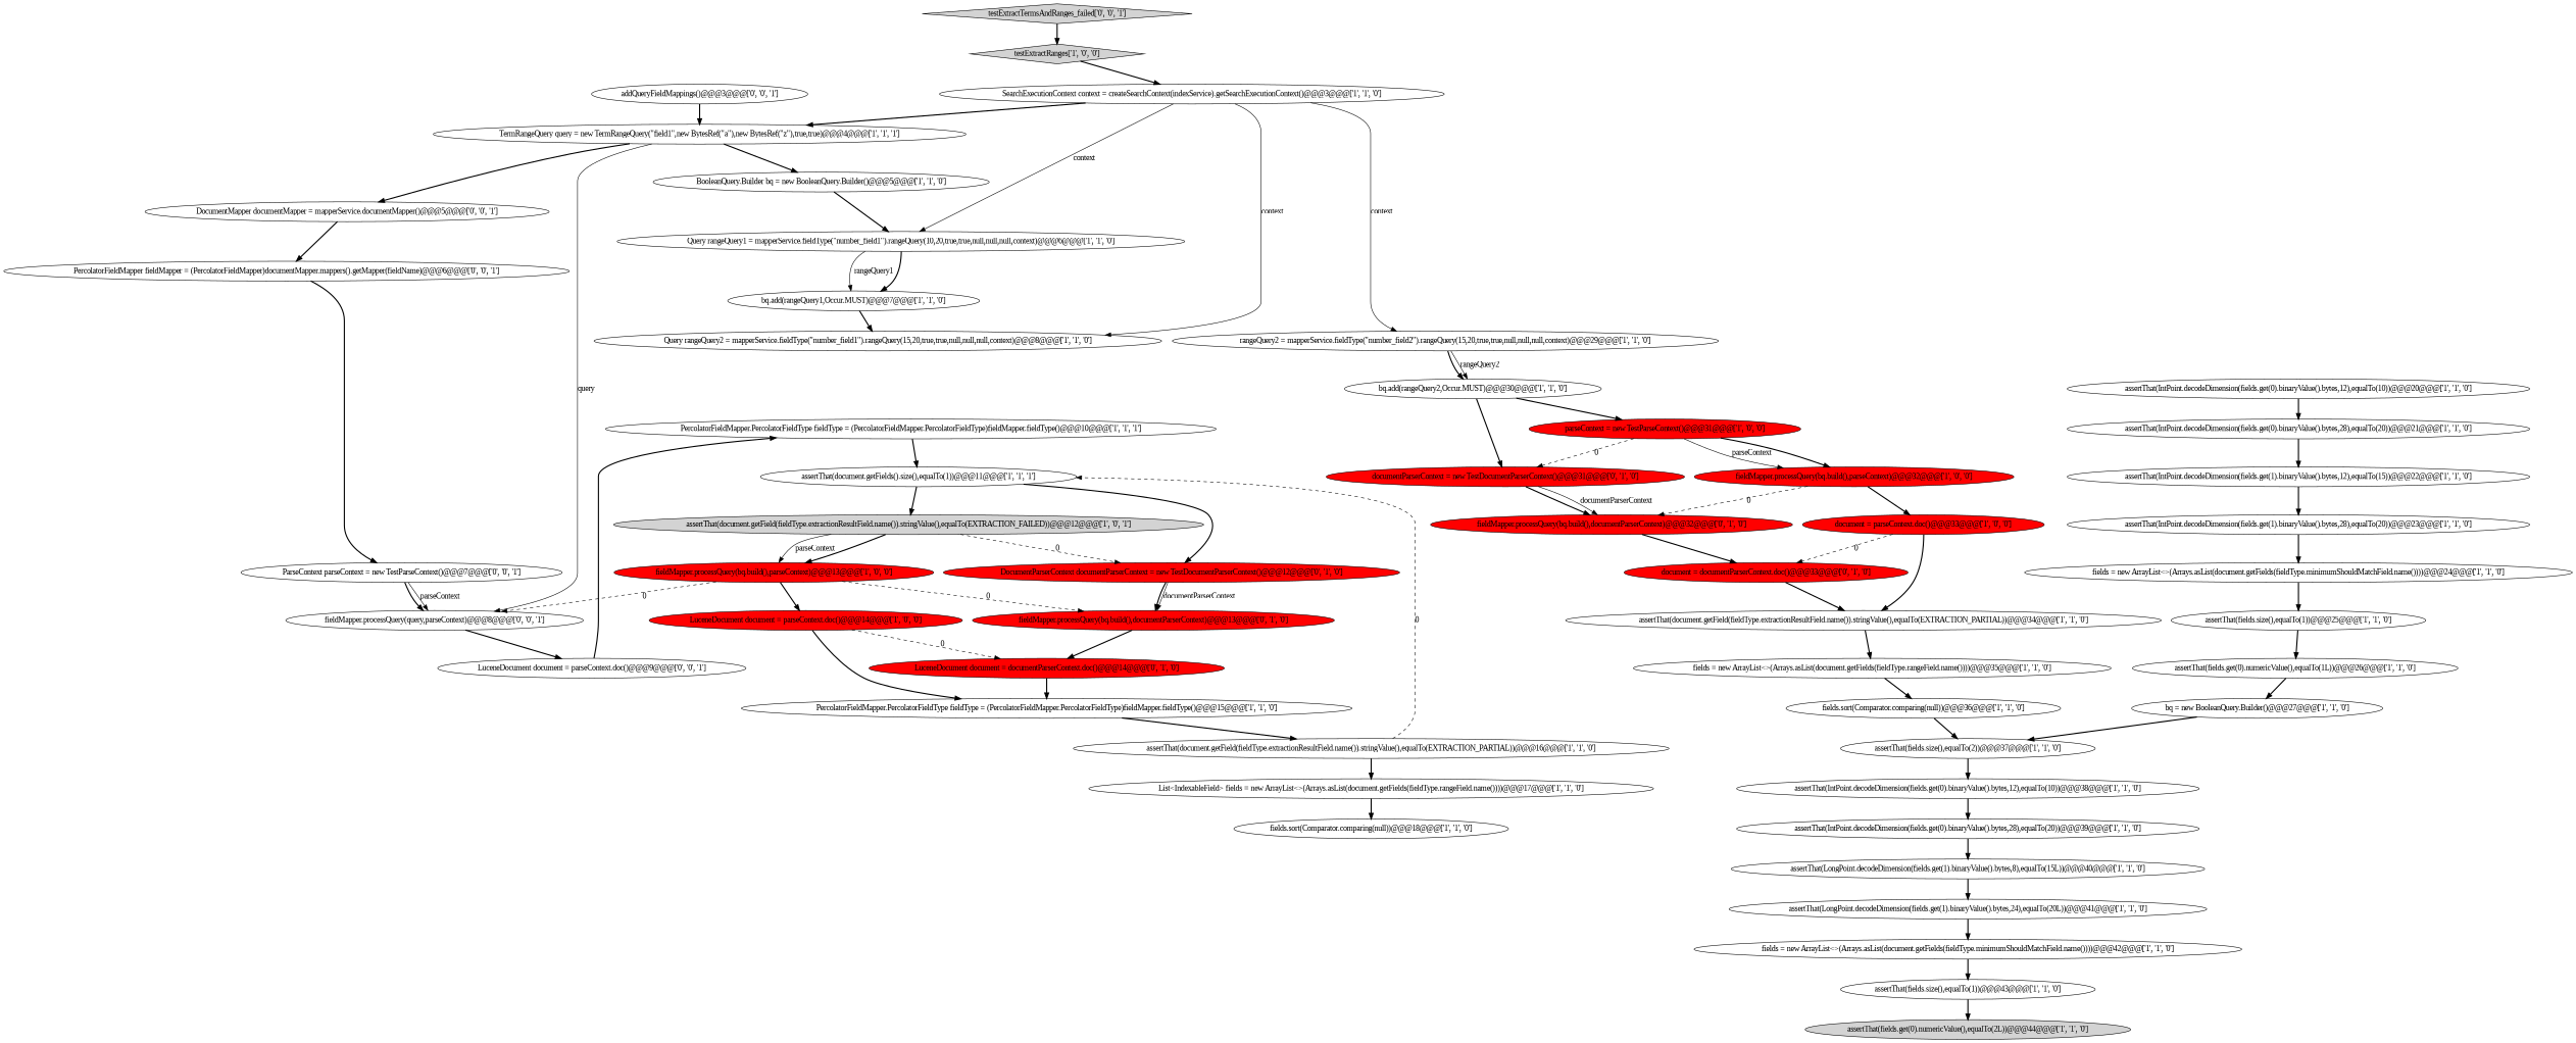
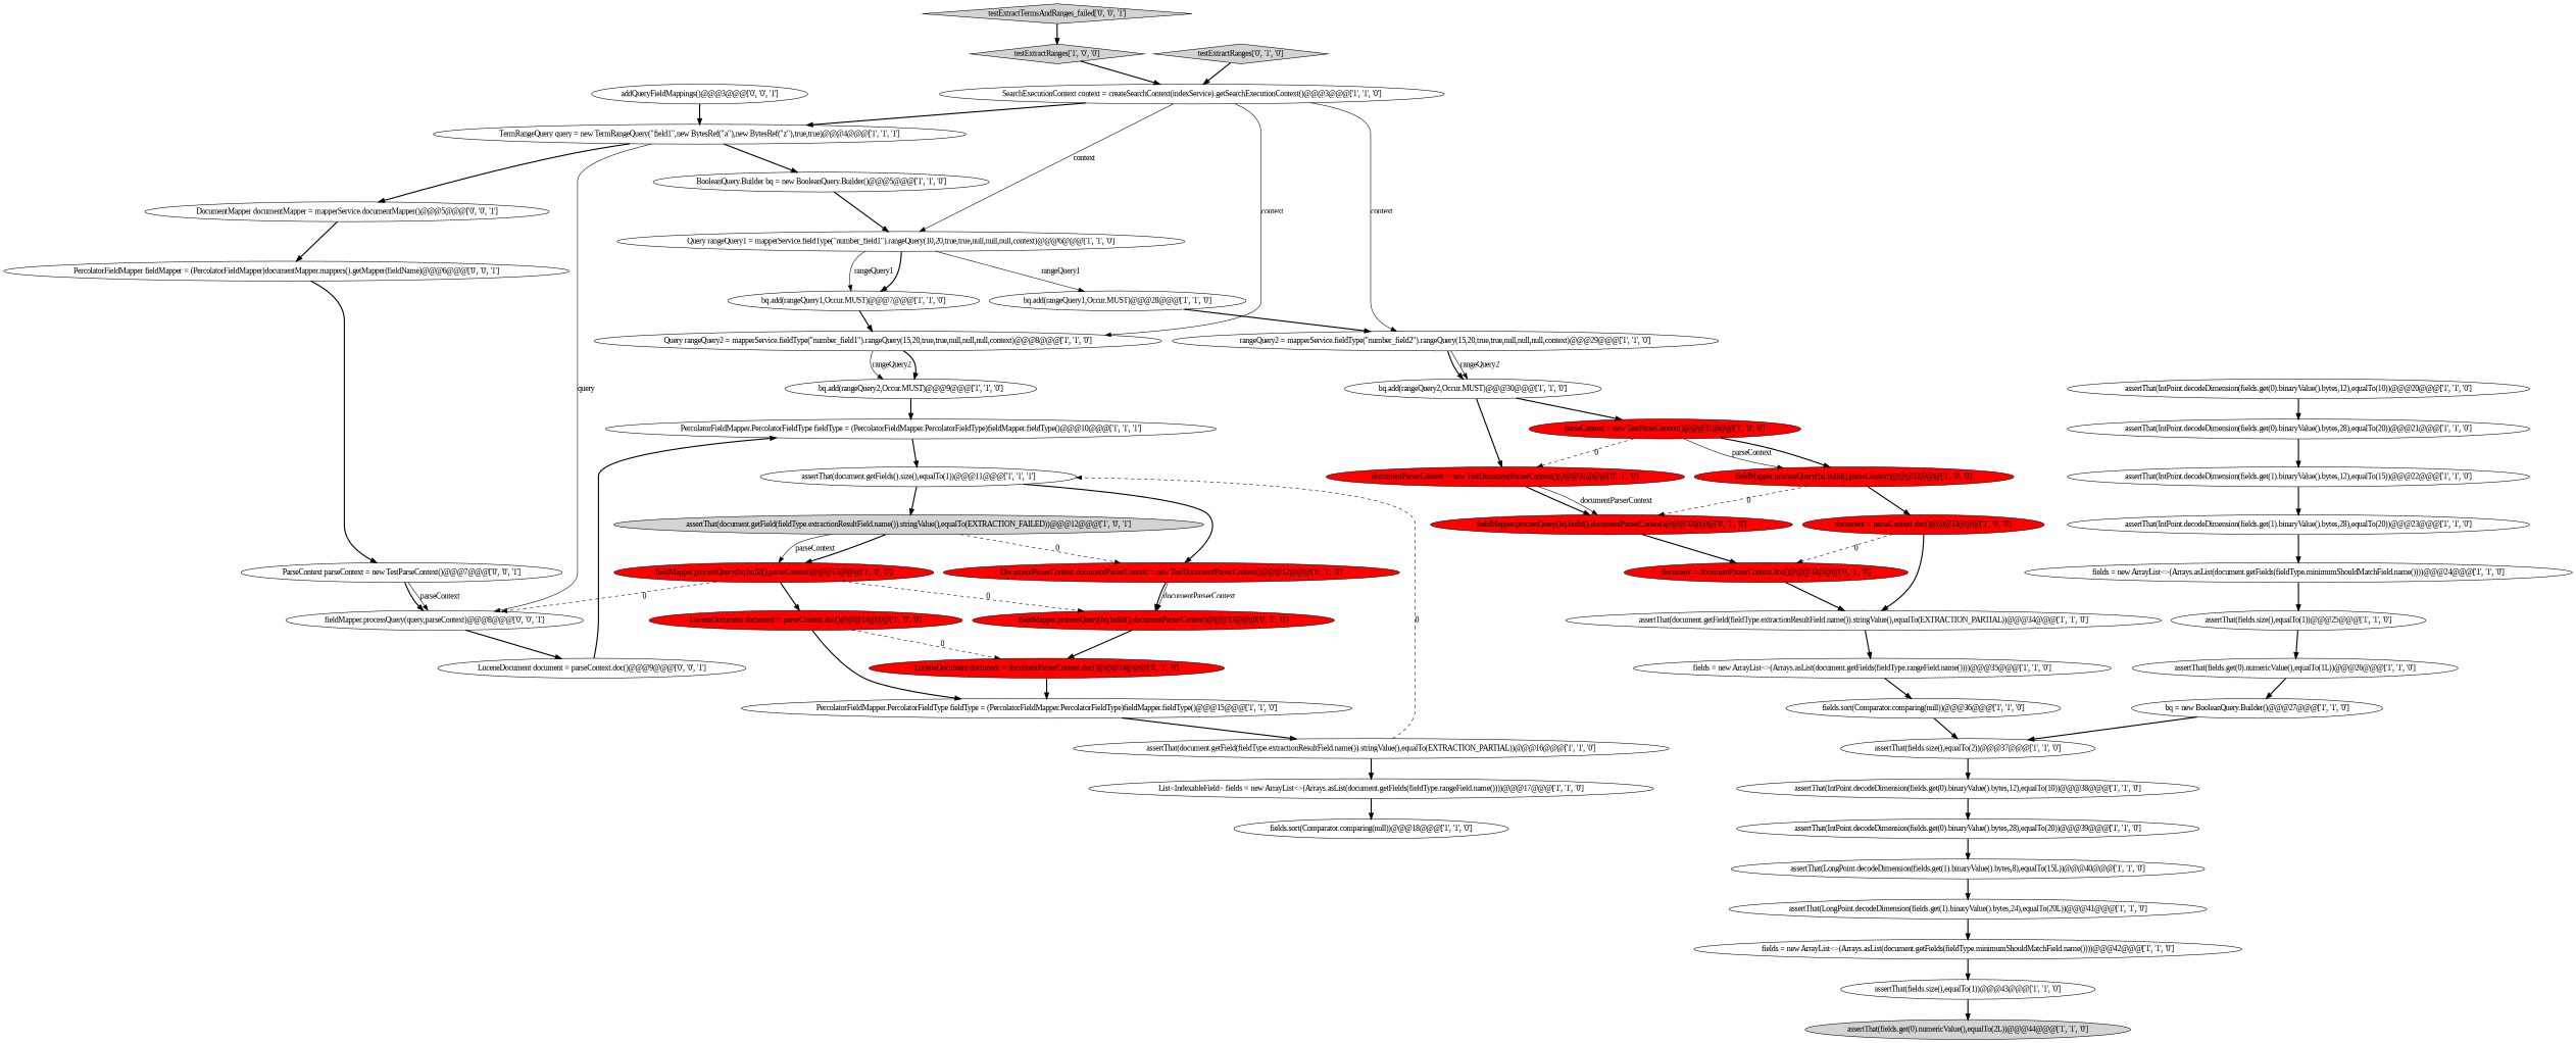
  digraph {
    fontname="Liberation Serif"
    node [fillcolor=white fontname="Liberation Serif" shape=ellipse style=filled]
    edge [fontname="Liberation Serif" style=bold]
    n1 [label="BooleanQuery.Builder bq = new BooleanQuery.Builder()@@@5@@@['1', '1', '0']"]
    n2 [label="Query rangeQuery1 = mapperService.fieldType(\"number_field1\").rangeQuery(10,20,true,true,null,null,null,context)@@@6@@@['1', '1', '0']"]
    n3 [label="bq.add(rangeQuery1,Occur.MUST)@@@7@@@['1', '1', '0']"]
+   n4 [label="bq.add(rangeQuery1,Occur.MUST)@@@28@@@['1', '1', '0']"]
    n5 [label="Query rangeQuery2 = mapperService.fieldType(\"number_field1\").rangeQuery(15,20,true,true,null,null,null,context)@@@8@@@['1', '1', '0']"]
+   n6 [label="bq.add(rangeQuery2,Occur.MUST)@@@9@@@['1', '1', '0']"]
    n7 [label="List<IndexableField> fields = new ArrayList<>(Arrays.asList(document.getFields(fieldType.rangeField.name())))@@@17@@@['1', '1', '0']"]
    n8 [label="fields.sort(Comparator.comparing(null))@@@18@@@['1', '1', '0']"]
    n9 [fillcolor=red label="fieldMapper.processQuery(bq.build(),parseContext)@@@13@@@['1', '0', '0']"]
    n10 [fillcolor=red label="LuceneDocument document = parseContext.doc()@@@14@@@['1', '0', '0']"]
    n11 [label="fieldMapper.processQuery(query,parseContext)@@@8@@@['0', '0', '1']"]
    n12 [fillcolor=red label="fieldMapper.processQuery(bq.build(),documentParserContext)@@@13@@@['0', '1', '0']"]
    n13 [label="PercolatorFieldMapper.PercolatorFieldType fieldType = (PercolatorFieldMapper.PercolatorFieldType)fieldMapper.fieldType()@@@15@@@['1', '1', '0']"]
    n14 [fillcolor=red label="LuceneDocument document = documentParserContext.doc()@@@14@@@['0', '1', '0']"]
    n15 [label="LuceneDocument document = parseContext.doc()@@@9@@@['0', '0', '1']"]
    n16 [label="assertThat(IntPoint.decodeDimension(fields.get(1).binaryValue().bytes,28),equalTo(20))@@@23@@@['1', '1', '0']"]
    n17 [label="fields = new ArrayList<>(Arrays.asList(document.getFields(fieldType.minimumShouldMatchField.name())))@@@24@@@['1', '1', '0']"]
    n18 [label="assertThat(fields.size(),equalTo(1))@@@25@@@['1', '1', '0']"]
    n19 [label="PercolatorFieldMapper.PercolatorFieldType fieldType = (PercolatorFieldMapper.PercolatorFieldType)fieldMapper.fieldType()@@@10@@@['1', '1', '1']"]
    n20 [label="assertThat(document.getFields().size(),equalTo(1))@@@11@@@['1', '1', '1']"]
    n21 [label="addQueryFieldMappings()@@@3@@@['0', '0', '1']"]
    n22 [label="TermRangeQuery query = new TermRangeQuery(\"field1\",new BytesRef(\"a\"),new BytesRef(\"z\"),true,true)@@@4@@@['1', '1', '1']"]
    n23 [label="DocumentMapper documentMapper = mapperService.documentMapper()@@@5@@@['0', '0', '1']"]
    n24 [label="assertThat(fields.size(),equalTo(1))@@@43@@@['1', '1', '0']"]
    n25 [fillcolor=lightgray label="assertThat(fields.get(0).numericValue(),equalTo(2L))@@@44@@@['1', '1', '0']"]
    n26 [label="bq = new BooleanQuery.Builder()@@@27@@@['1', '1', '0']"]
    n27 [label="assertThat(fields.size(),equalTo(2))@@@37@@@['1', '1', '0']"]
    n28 [label="rangeQuery2 = mapperService.fieldType(\"number_field2\").rangeQuery(15,20,true,true,null,null,null,context)@@@29@@@['1', '1', '0']"]
    n29 [label="assertThat(IntPoint.decodeDimension(fields.get(0).binaryValue().bytes,12),equalTo(10))@@@20@@@['1', '1', '0']"]
    n30 [label="assertThat(IntPoint.decodeDimension(fields.get(0).binaryValue().bytes,28),equalTo(20))@@@21@@@['1', '1', '0']"]
    n31 [label="assertThat(document.getField(fieldType.extractionResultField.name()).stringValue(),equalTo(EXTRACTION_PARTIAL))@@@16@@@['1', '1', '0']"]
    n32 [fillcolor=red label="DocumentParserContext documentParserContext = new TestDocumentParserContext()@@@12@@@['0', '1', '0']"]
    n33 [fillcolor=lightgray label="assertThat(document.getField(fieldType.extractionResultField.name()).stringValue(),equalTo(EXTRACTION_FAILED))@@@12@@@['1', '0', '1']"]
    n34 [fillcolor=lightgray label="testExtractRanges['1', '0', '0']" shape=diamond]
    n35 [label="SearchExecutionContext context = createSearchContext(indexService).getSearchExecutionContext()@@@3@@@['1', '1', '0']"]
    n36 [label="assertThat(LongPoint.decodeDimension(fields.get(1).binaryValue().bytes,24),equalTo(20L))@@@41@@@['1', '1', '0']"]
    n37 [label="fields = new ArrayList<>(Arrays.asList(document.getFields(fieldType.minimumShouldMatchField.name())))@@@42@@@['1', '1', '0']"]
    n38 [label="assertThat(IntPoint.decodeDimension(fields.get(0).binaryValue().bytes,12),equalTo(10))@@@38@@@['1', '1', '0']"]
    n39 [label="assertThat(IntPoint.decodeDimension(fields.get(0).binaryValue().bytes,28),equalTo(20))@@@39@@@['1', '1', '0']"]
    n40 [label="bq.add(rangeQuery2,Occur.MUST)@@@30@@@['1', '1', '0']"]
    n41 [fillcolor=red label="fieldMapper.processQuery(bq.build(),documentParserContext)@@@32@@@['0', '1', '0']"]
    n42 [fillcolor=red label="document = documentParserContext.doc()@@@33@@@['0', '1', '0']"]
    n43 [label="assertThat(document.getField(fieldType.extractionResultField.name()).stringValue(),equalTo(EXTRACTION_PARTIAL))@@@34@@@['1', '1', '0']"]
    n44 [fillcolor=lightgray label="testExtractTermsAndRanges_failed['0', '0', '1']" shape=diamond]
    n45 [label="ParseContext parseContext = new TestParseContext()@@@7@@@['0', '0', '1']"]
    n46 [label="assertThat(IntPoint.decodeDimension(fields.get(1).binaryValue().bytes,12),equalTo(15))@@@22@@@['1', '1', '0']"]
    n47 [label="assertThat(fields.get(0).numericValue(),equalTo(1L))@@@26@@@['1', '1', '0']"]
    n48 [label="assertThat(LongPoint.decodeDimension(fields.get(1).binaryValue().bytes,8),equalTo(15L))@@@40@@@['1', '1', '0']"]
    n49 [label="PercolatorFieldMapper fieldMapper = (PercolatorFieldMapper)documentMapper.mappers().getMapper(fieldName)@@@6@@@['0', '0', '1']"]
    n50 [label="fields = new ArrayList<>(Arrays.asList(document.getFields(fieldType.rangeField.name())))@@@35@@@['1', '1', '0']"]
    n51 [label="fields.sort(Comparator.comparing(null))@@@36@@@['1', '1', '0']"]
    n52 [fillcolor=red label="document = parseContext.doc()@@@33@@@['1', '0', '0']"]
    n53 [fillcolor=red label="parseContext = new TestParseContext()@@@31@@@['1', '0', '0']"]
    n54 [fillcolor=red label="fieldMapper.processQuery(bq.build(),parseContext)@@@32@@@['1', '0', '0']"]
    n55 [fillcolor=red label="documentParserContext = new TestDocumentParserContext()@@@31@@@['0', '1', '0']"]
+   n56 [fillcolor=lightgray label="testExtractRanges['0', '1', '0']" shape=diamond]
    n1 -> n2
    n2 -> n3 [label=rangeQuery1 style=solid]
    n2 -> n3
+   n2 -> n4 [label=rangeQuery1 style=solid]
    n3 -> n5
+   n4 -> n28
+   n5 -> n6
+   n5 -> n6 [label=rangeQuery2 style=solid]
+   n6 -> n19
    n7 -> n8
    n9 -> n10
    n9 -> n11 [label=0 style=dashed]
    n9 -> n12 [label=0 style=dashed]
    n10 -> n13
    n10 -> n14 [label=0 style=dashed]
    n11 -> n15
    n12 -> n14
    n13 -> n31
    n14 -> n13
    n15 -> n19
    n16 -> n17
    n17 -> n18
    n18 -> n47
    n19 -> n20
    n20 -> n32
    n20 -> n33
    n21 -> n22
    n22 -> n1
    n22 -> n11 [label=query style=solid]
    n22 -> n23
    n23 -> n49
    n24 -> n25
    n26 -> n27
    n27 -> n38
    n28 -> n40
    n28 -> n40 [label=rangeQuery2 style=solid]
    n29 -> n30
    n30 -> n46
    n31 -> n7
    n31 -> n20 [label=0 style=dashed]
    n32 -> n12
    n32 -> n12 [label=documentParserContext style=solid]
    n33 -> n9
    n33 -> n9 [label=parseContext style=solid]
    n33 -> n32 [label=0 style=dashed]
    n34 -> n35
    n35 -> n2 [label=context style=solid]
    n35 -> n5 [label=context style=solid]
    n35 -> n22
    n35 -> n28 [label=context style=solid]
    n36 -> n37
    n37 -> n24
    n38 -> n39
    n39 -> n48
    n40 -> n53
    n40 -> n55
    n41 -> n42
    n42 -> n43
    n43 -> n50
    n44 -> n34
    n45 -> n11 [label=parseContext style=solid]
    n45 -> n11
    n46 -> n16
    n47 -> n26
    n48 -> n36
    n49 -> n45
    n50 -> n51
    n51 -> n27
    n52 -> n42 [label=0 style=dashed]
    n52 -> n43
    n53 -> n54 [label=parseContext style=solid]
    n53 -> n54
    n53 -> n55 [label=0 style=dashed]
    n54 -> n41 [label=0 style=dashed]
    n54 -> n52
    n55 -> n41
    n55 -> n41 [label=documentParserContext style=solid]
+   n56 -> n35
  }
